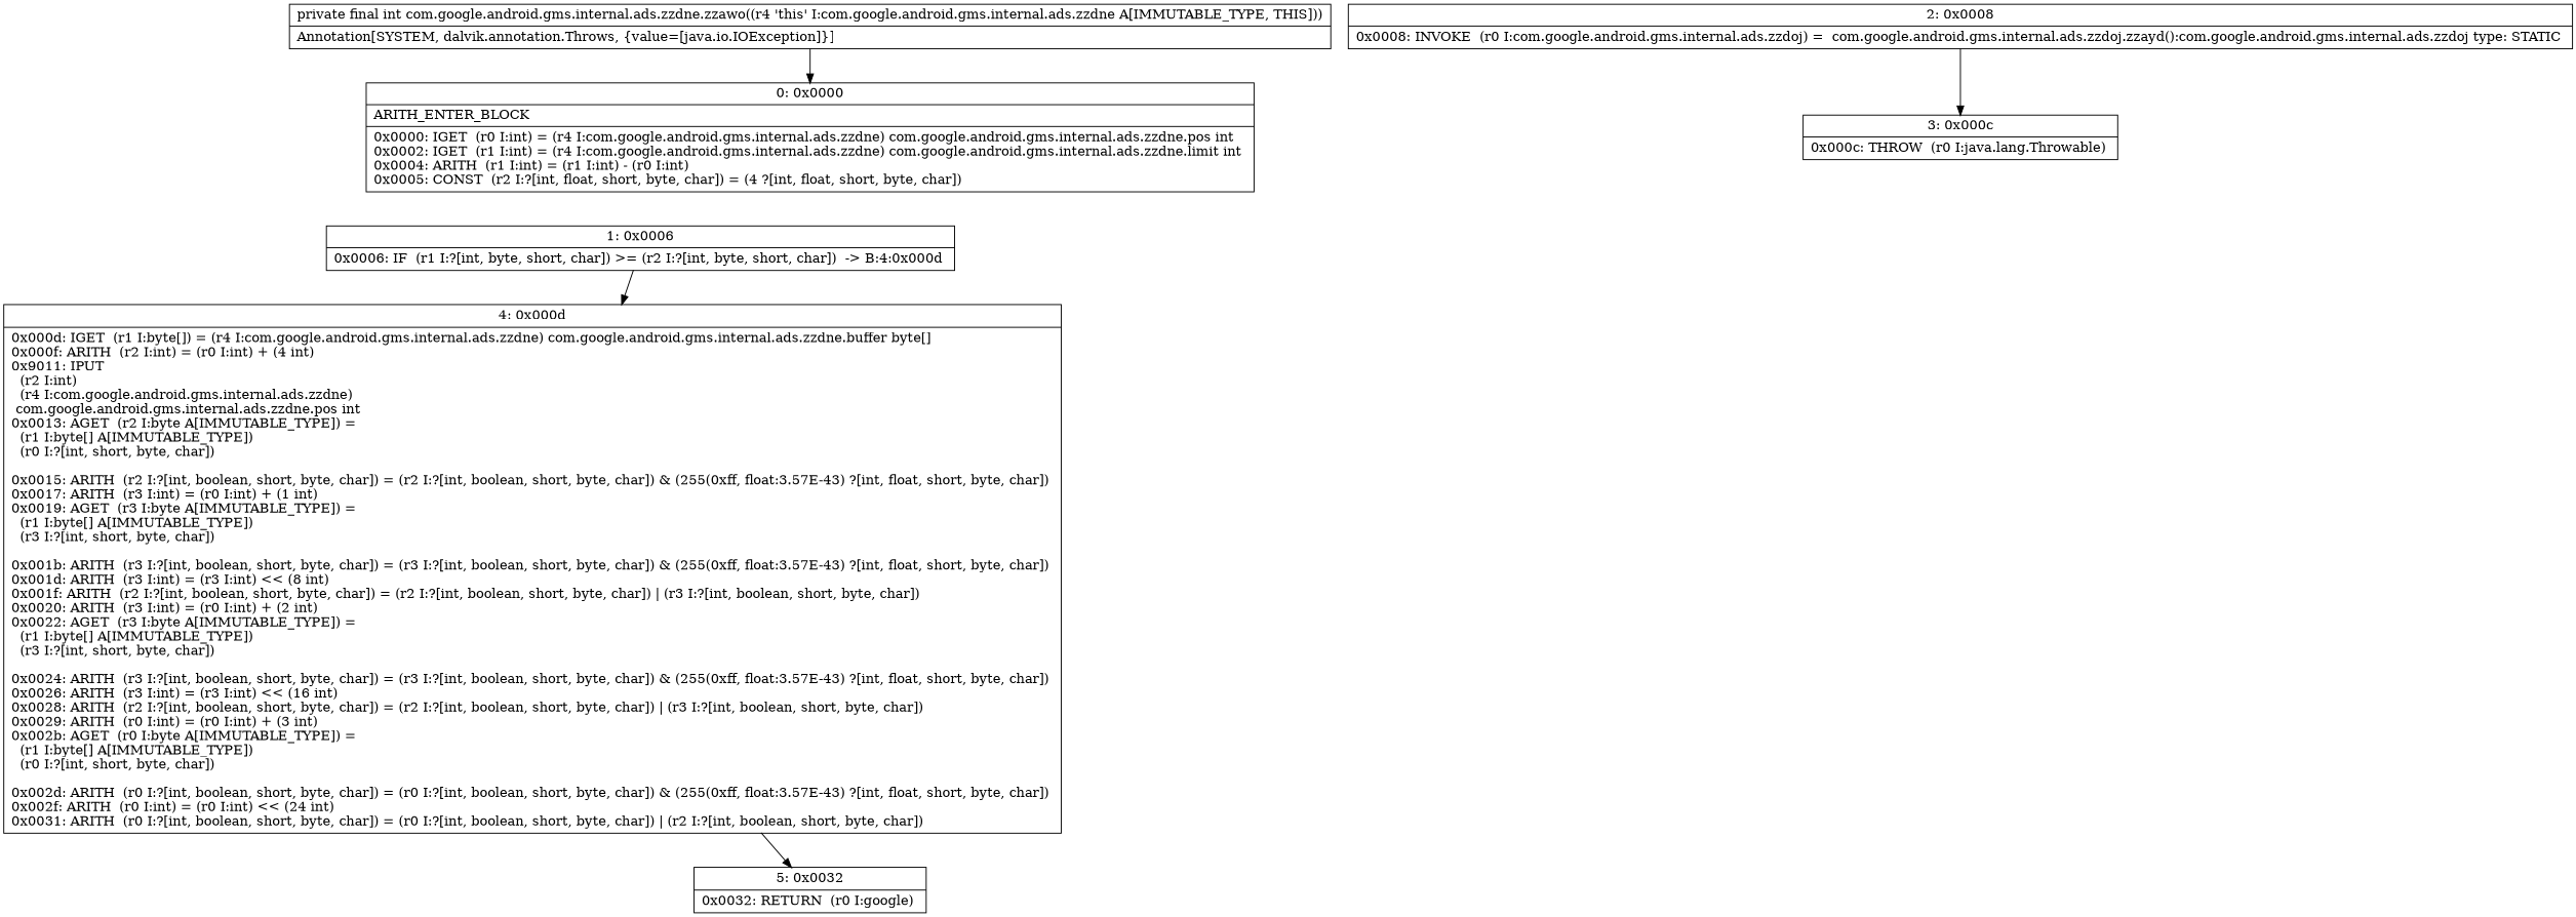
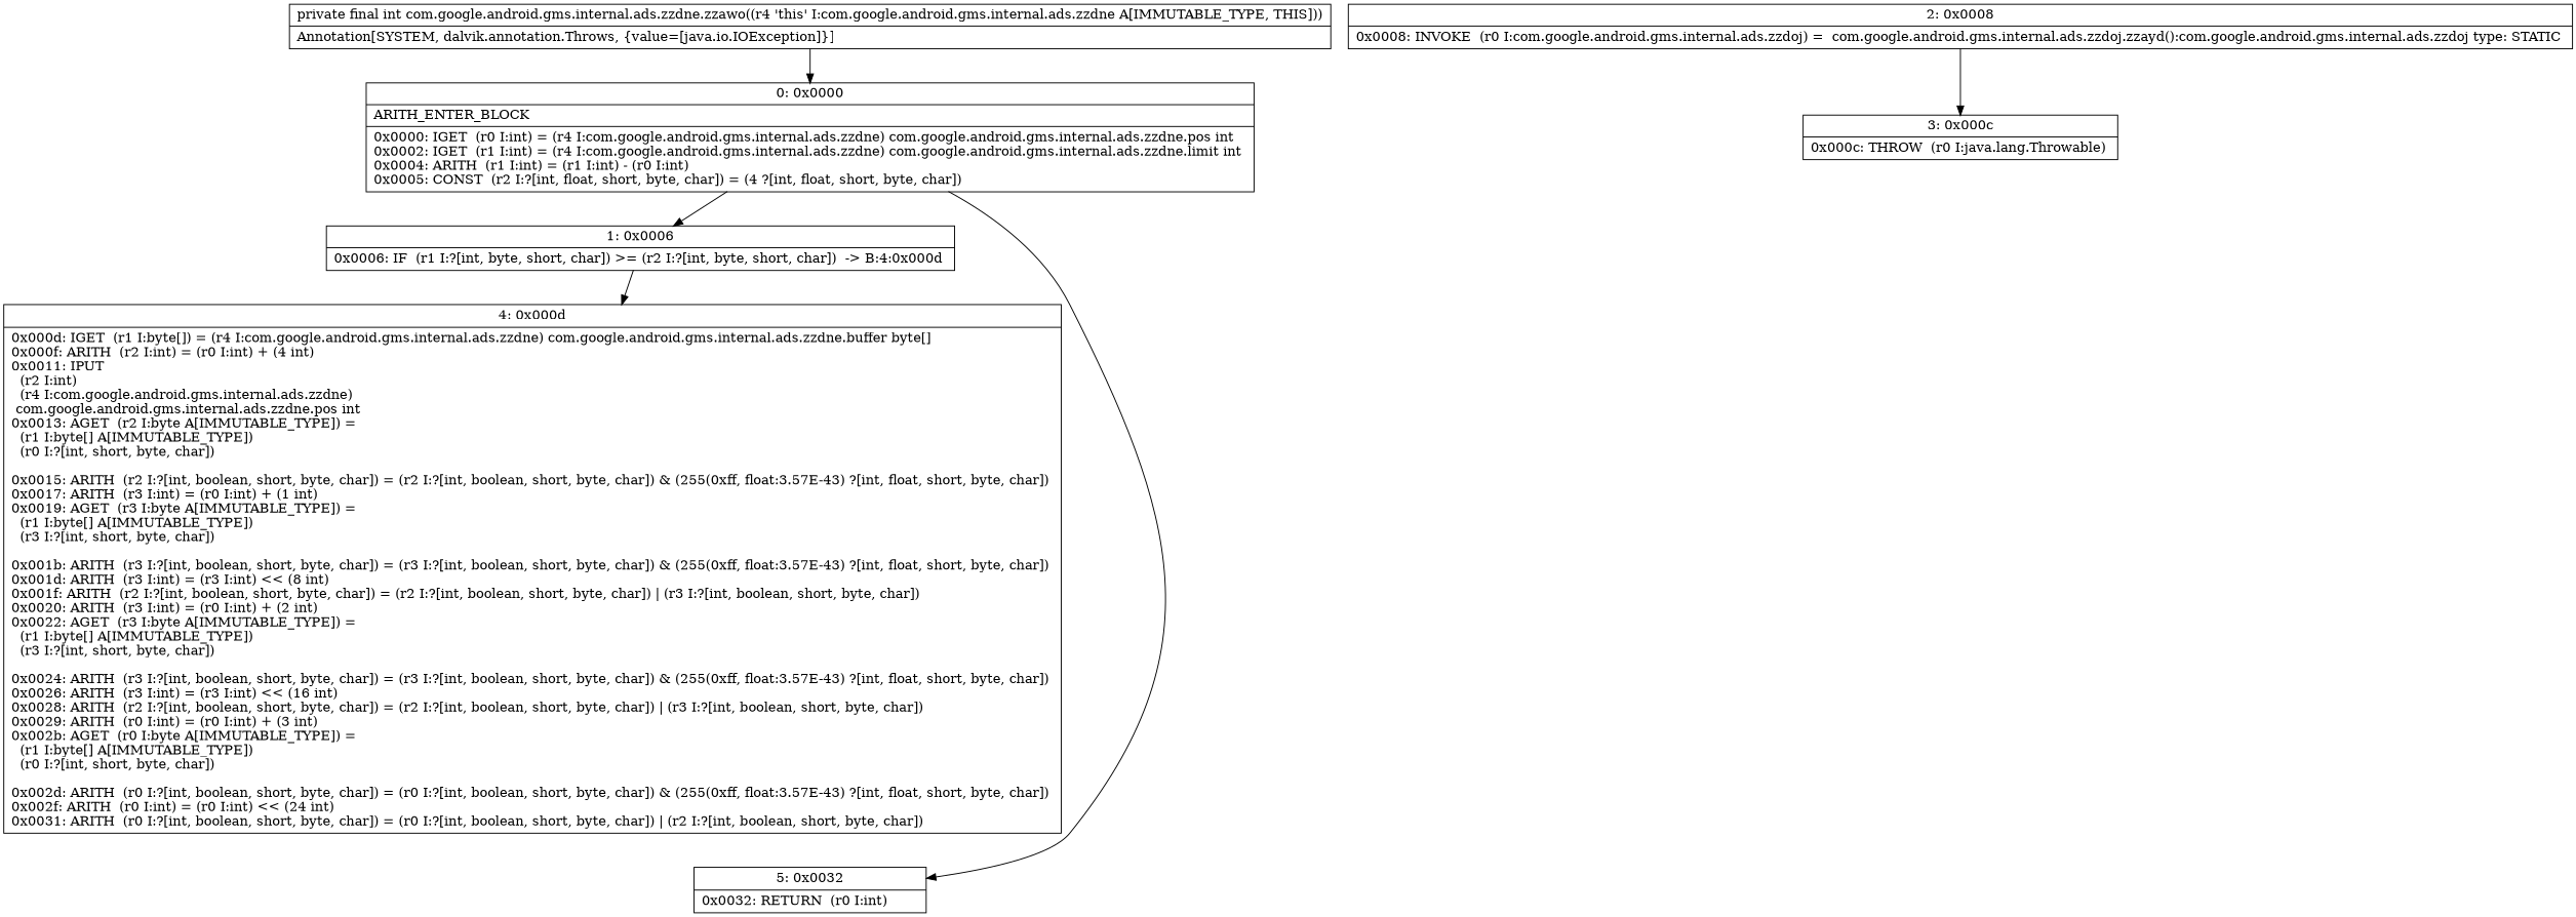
  digraph {
    node [shape=record]
    n1 [label="{0\:\ 0x0000|ARITH_ENTER_BLOCK\l|0x0000: IGET  (r0 I:int) = (r4 I:com.google.android.gms.internal.ads.zzdne) com.google.android.gms.internal.ads.zzdne.pos int \l0x0002: IGET  (r1 I:int) = (r4 I:com.google.android.gms.internal.ads.zzdne) com.google.android.gms.internal.ads.zzdne.limit int \l0x0004: ARITH  (r1 I:int) = (r1 I:int) \- (r0 I:int) \l0x0005: CONST  (r2 I:?[int, float, short, byte, char]) = (4 ?[int, float, short, byte, char]) \l}"]
    n2 [label="{1\:\ 0x0006|0x0006: IF  (r1 I:?[int, byte, short, char]) \>= (r2 I:?[int, byte, short, char])  \-\> B:4:0x000d \l}"]
-   n3 [label="{4\:\ 0x000d|0x000d: IGET  (r1 I:byte[]) = (r4 I:com.google.android.gms.internal.ads.zzdne) com.google.android.gms.internal.ads.zzdne.buffer byte[] \l0x000f: ARITH  (r2 I:int) = (r0 I:int) + (4 int) \l0x9011: IPUT  \l  (r2 I:int)\l  (r4 I:com.google.android.gms.internal.ads.zzdne)\l com.google.android.gms.internal.ads.zzdne.pos int \l0x0013: AGET  (r2 I:byte A[IMMUTABLE_TYPE]) = \l  (r1 I:byte[] A[IMMUTABLE_TYPE])\l  (r0 I:?[int, short, byte, char])\l \l0x0015: ARITH  (r2 I:?[int, boolean, short, byte, char]) = (r2 I:?[int, boolean, short, byte, char]) & (255(0xff, float:3.57E\-43) ?[int, float, short, byte, char]) \l0x0017: ARITH  (r3 I:int) = (r0 I:int) + (1 int) \l0x0019: AGET  (r3 I:byte A[IMMUTABLE_TYPE]) = \l  (r1 I:byte[] A[IMMUTABLE_TYPE])\l  (r3 I:?[int, short, byte, char])\l \l0x001b: ARITH  (r3 I:?[int, boolean, short, byte, char]) = (r3 I:?[int, boolean, short, byte, char]) & (255(0xff, float:3.57E\-43) ?[int, float, short, byte, char]) \l0x001d: ARITH  (r3 I:int) = (r3 I:int) \<\< (8 int) \l0x001f: ARITH  (r2 I:?[int, boolean, short, byte, char]) = (r2 I:?[int, boolean, short, byte, char]) \| (r3 I:?[int, boolean, short, byte, char]) \l0x0020: ARITH  (r3 I:int) = (r0 I:int) + (2 int) \l0x0022: AGET  (r3 I:byte A[IMMUTABLE_TYPE]) = \l  (r1 I:byte[] A[IMMUTABLE_TYPE])\l  (r3 I:?[int, short, byte, char])\l \l0x0024: ARITH  (r3 I:?[int, boolean, short, byte, char]) = (r3 I:?[int, boolean, short, byte, char]) & (255(0xff, float:3.57E\-43) ?[int, float, short, byte, char]) \l0x0026: ARITH  (r3 I:int) = (r3 I:int) \<\< (16 int) \l0x0028: ARITH  (r2 I:?[int, boolean, short, byte, char]) = (r2 I:?[int, boolean, short, byte, char]) \| (r3 I:?[int, boolean, short, byte, char]) \l0x0029: ARITH  (r0 I:int) = (r0 I:int) + (3 int) \l0x002b: AGET  (r0 I:byte A[IMMUTABLE_TYPE]) = \l  (r1 I:byte[] A[IMMUTABLE_TYPE])\l  (r0 I:?[int, short, byte, char])\l \l0x002d: ARITH  (r0 I:?[int, boolean, short, byte, char]) = (r0 I:?[int, boolean, short, byte, char]) & (255(0xff, float:3.57E\-43) ?[int, float, short, byte, char]) \l0x002f: ARITH  (r0 I:int) = (r0 I:int) \<\< (24 int) \l0x0031: ARITH  (r0 I:?[int, boolean, short, byte, char]) = (r0 I:?[int, boolean, short, byte, char]) \| (r2 I:?[int, boolean, short, byte, char]) \l}"]
+   n3 [label="{4\:\ 0x000d|0x000d: IGET  (r1 I:byte[]) = (r4 I:com.google.android.gms.internal.ads.zzdne) com.google.android.gms.internal.ads.zzdne.buffer byte[] \l0x000f: ARITH  (r2 I:int) = (r0 I:int) + (4 int) \l0x0011: IPUT  \l  (r2 I:int)\l  (r4 I:com.google.android.gms.internal.ads.zzdne)\l com.google.android.gms.internal.ads.zzdne.pos int \l0x0013: AGET  (r2 I:byte A[IMMUTABLE_TYPE]) = \l  (r1 I:byte[] A[IMMUTABLE_TYPE])\l  (r0 I:?[int, short, byte, char])\l \l0x0015: ARITH  (r2 I:?[int, boolean, short, byte, char]) = (r2 I:?[int, boolean, short, byte, char]) & (255(0xff, float:3.57E\-43) ?[int, float, short, byte, char]) \l0x0017: ARITH  (r3 I:int) = (r0 I:int) + (1 int) \l0x0019: AGET  (r3 I:byte A[IMMUTABLE_TYPE]) = \l  (r1 I:byte[] A[IMMUTABLE_TYPE])\l  (r3 I:?[int, short, byte, char])\l \l0x001b: ARITH  (r3 I:?[int, boolean, short, byte, char]) = (r3 I:?[int, boolean, short, byte, char]) & (255(0xff, float:3.57E\-43) ?[int, float, short, byte, char]) \l0x001d: ARITH  (r3 I:int) = (r3 I:int) \<\< (8 int) \l0x001f: ARITH  (r2 I:?[int, boolean, short, byte, char]) = (r2 I:?[int, boolean, short, byte, char]) \| (r3 I:?[int, boolean, short, byte, char]) \l0x0020: ARITH  (r3 I:int) = (r0 I:int) + (2 int) \l0x0022: AGET  (r3 I:byte A[IMMUTABLE_TYPE]) = \l  (r1 I:byte[] A[IMMUTABLE_TYPE])\l  (r3 I:?[int, short, byte, char])\l \l0x0024: ARITH  (r3 I:?[int, boolean, short, byte, char]) = (r3 I:?[int, boolean, short, byte, char]) & (255(0xff, float:3.57E\-43) ?[int, float, short, byte, char]) \l0x0026: ARITH  (r3 I:int) = (r3 I:int) \<\< (16 int) \l0x0028: ARITH  (r2 I:?[int, boolean, short, byte, char]) = (r2 I:?[int, boolean, short, byte, char]) \| (r3 I:?[int, boolean, short, byte, char]) \l0x0029: ARITH  (r0 I:int) = (r0 I:int) + (3 int) \l0x002b: AGET  (r0 I:byte A[IMMUTABLE_TYPE]) = \l  (r1 I:byte[] A[IMMUTABLE_TYPE])\l  (r0 I:?[int, short, byte, char])\l \l0x002d: ARITH  (r0 I:?[int, boolean, short, byte, char]) = (r0 I:?[int, boolean, short, byte, char]) & (255(0xff, float:3.57E\-43) ?[int, float, short, byte, char]) \l0x002f: ARITH  (r0 I:int) = (r0 I:int) \<\< (24 int) \l0x0031: ARITH  (r0 I:?[int, boolean, short, byte, char]) = (r0 I:?[int, boolean, short, byte, char]) \| (r2 I:?[int, boolean, short, byte, char]) \l}"]
    n4 [label="{2\:\ 0x0008|0x0008: INVOKE  (r0 I:com.google.android.gms.internal.ads.zzdoj) =  com.google.android.gms.internal.ads.zzdoj.zzayd():com.google.android.gms.internal.ads.zzdoj type: STATIC \l}"]
    n5 [label="{3\:\ 0x000c|0x000c: THROW  (r0 I:java.lang.Throwable) \l}"]
-   n6 [label="{5\:\ 0x0032|0x0032: RETURN  (r0 I:google) \l}"]
+   n6 [label="{5\:\ 0x0032|0x0032: RETURN  (r0 I:int) \l}"]
    n7 [label="{private final int com.google.android.gms.internal.ads.zzdne.zzawo((r4 'this' I:com.google.android.gms.internal.ads.zzdne A[IMMUTABLE_TYPE, THIS]))  | Annotation[SYSTEM, dalvik.annotation.Throws, \{value=[java.io.IOException]\}]\l}"]
+   n1 -> n2
    n2 -> n3
-   n3 -> n6
+   n1 -> n6
    n4 -> n5
    n7 -> n1
  }
